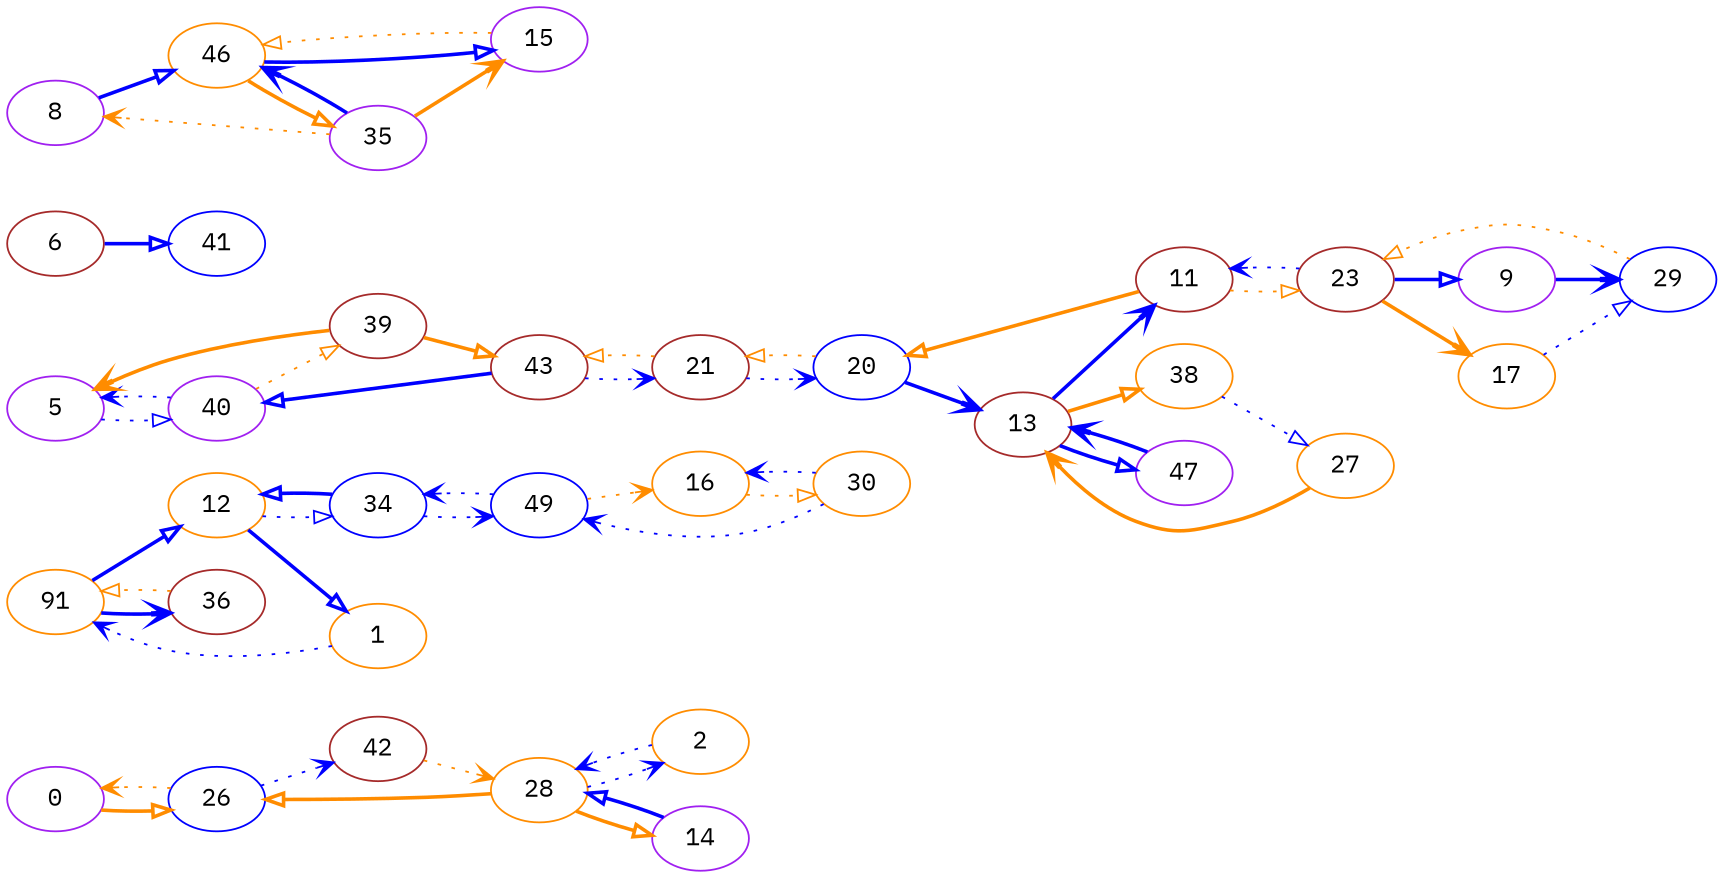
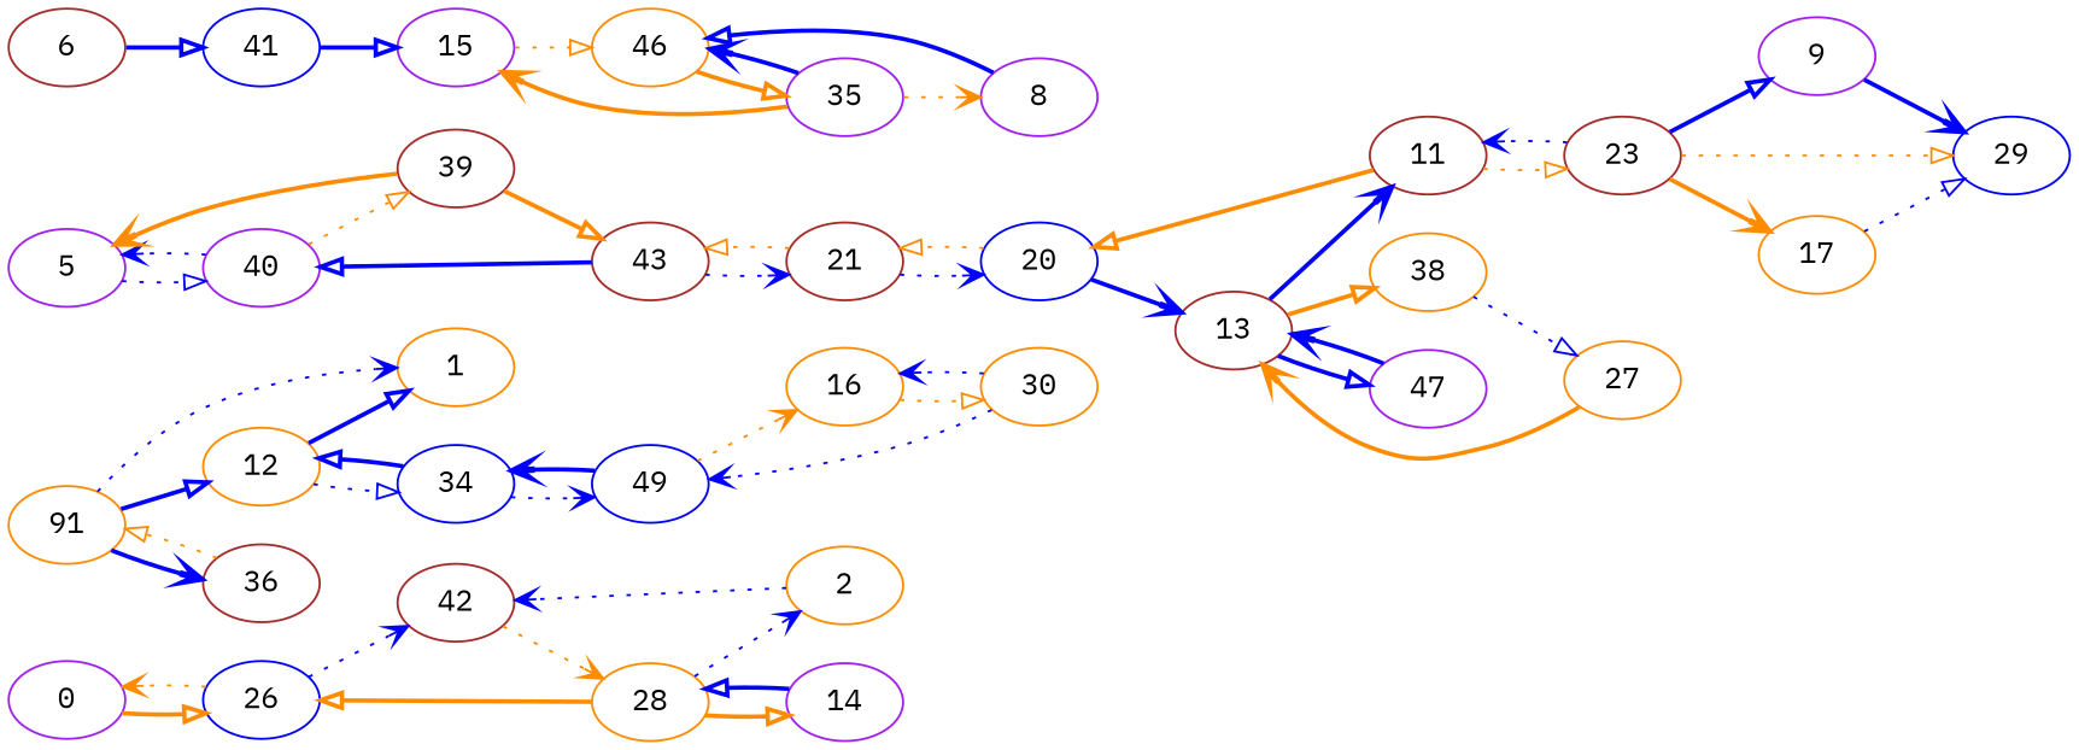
  digraph {
    fontname="IBM Plex Mono"
    rankdir=LR
    node [color=darkorange fontname="IBM Plex Mono"]
    edge [arrowhead=onormal color=blue fontname="IBM Plex Mono" style=dotted]
    0 [color=purple]
    26 [color=blue]
    42 [color=brown]
    28
    n5 [label=91]
    1
    12
    36 [color=brown]
    34 [color=blue]
    2
    14 [color=purple]
    5 [color=purple]
    40 [color=purple]
    39 [color=brown]
    43 [color=brown]
    6 [color=brown]
    41 [color=blue]
    8 [color=purple]
    46
    15 [color=purple]
    35 [color=purple]
    9 [color=purple]
    29 [color=blue]
    23 [color=brown]
    11 [color=brown]
    17
    20 [color=blue]
    13 [color=brown]
    n29 [color=brown label=21]
    38
    47 [color=purple]
    49 [color=blue]
    16
    27
    30
    0 -> 26 [color=darkorange style=bold]
    26 -> 0 [arrowhead=vee color=darkorange]
    26 -> 42 [arrowhead=vee]
    42 -> 28 [arrowhead=vee color=darkorange]
    28 -> 26 [color=darkorange style=bold]
    28 -> 2 [arrowhead=vee]
    28 -> 14 [color=darkorange style=bold]
    n5 -> 12 [style=bold]
    n5 -> 36 [arrowhead=vee style=bold]
-   1 -> n5 [arrowhead=vee]
+   n5 -> 1 [arrowhead=vee]
    12 -> 1 [style=bold]
    12 -> 34
    36 -> n5 [color=darkorange]
    34 -> 12 [style=bold]
    34 -> 49 [arrowhead=vee]
-   2 -> 28 [arrowhead=vee]
+   2 -> 42 [arrowhead=vee]
    14 -> 28 [style=bold]
    5 -> 40
    40 -> 5 [arrowhead=vee]
    40 -> 39 [color=darkorange]
    39 -> 5 [arrowhead=vee color=darkorange style=bold]
    39 -> 43 [color=darkorange style=bold]
    43 -> 40 [style=bold]
    43 -> n29 [arrowhead=vee]
    6 -> 41 [style=bold]
    8 -> 46 [style=bold]
-   46 -> 15 [style=bold]
+   41 -> 15 [style=bold]
    46 -> 35 [color=darkorange style=bold]
    15 -> 46 [color=darkorange]
    35 -> 8 [arrowhead=vee color=darkorange]
    35 -> 46 [arrowhead=vee style=bold]
    35 -> 15 [arrowhead=vee color=darkorange style=bold]
    9 -> 29 [arrowhead=vee style=bold]
-   29 -> 23 [color=darkorange]
+   23 -> 29 [color=darkorange]
    23 -> 9 [style=bold]
    23 -> 11 [arrowhead=vee]
    23 -> 17 [arrowhead=vee color=darkorange style=bold]
    11 -> 23 [color=darkorange]
    11 -> 20 [color=darkorange style=bold]
    17 -> 29
    20 -> 13 [arrowhead=vee style=bold]
    20 -> n29 [color=darkorange]
    13 -> 11 [arrowhead=vee style=bold]
    13 -> 38 [color=darkorange style=bold]
    13 -> 47 [style=bold]
    n29 -> 43 [color=darkorange]
    n29 -> 20 [arrowhead=vee]
    38 -> 27
    47 -> 13 [arrowhead=vee style=bold]
-   49 -> 34 [arrowhead=vee]
+   49 -> 34 [arrowhead=vee style=bold]
    49 -> 16 [arrowhead=vee color=darkorange]
    16 -> 30 [color=darkorange]
    27 -> 13 [arrowhead=vee color=darkorange style=bold]
    30 -> 49 [arrowhead=vee]
    30 -> 16 [arrowhead=vee]
  }
